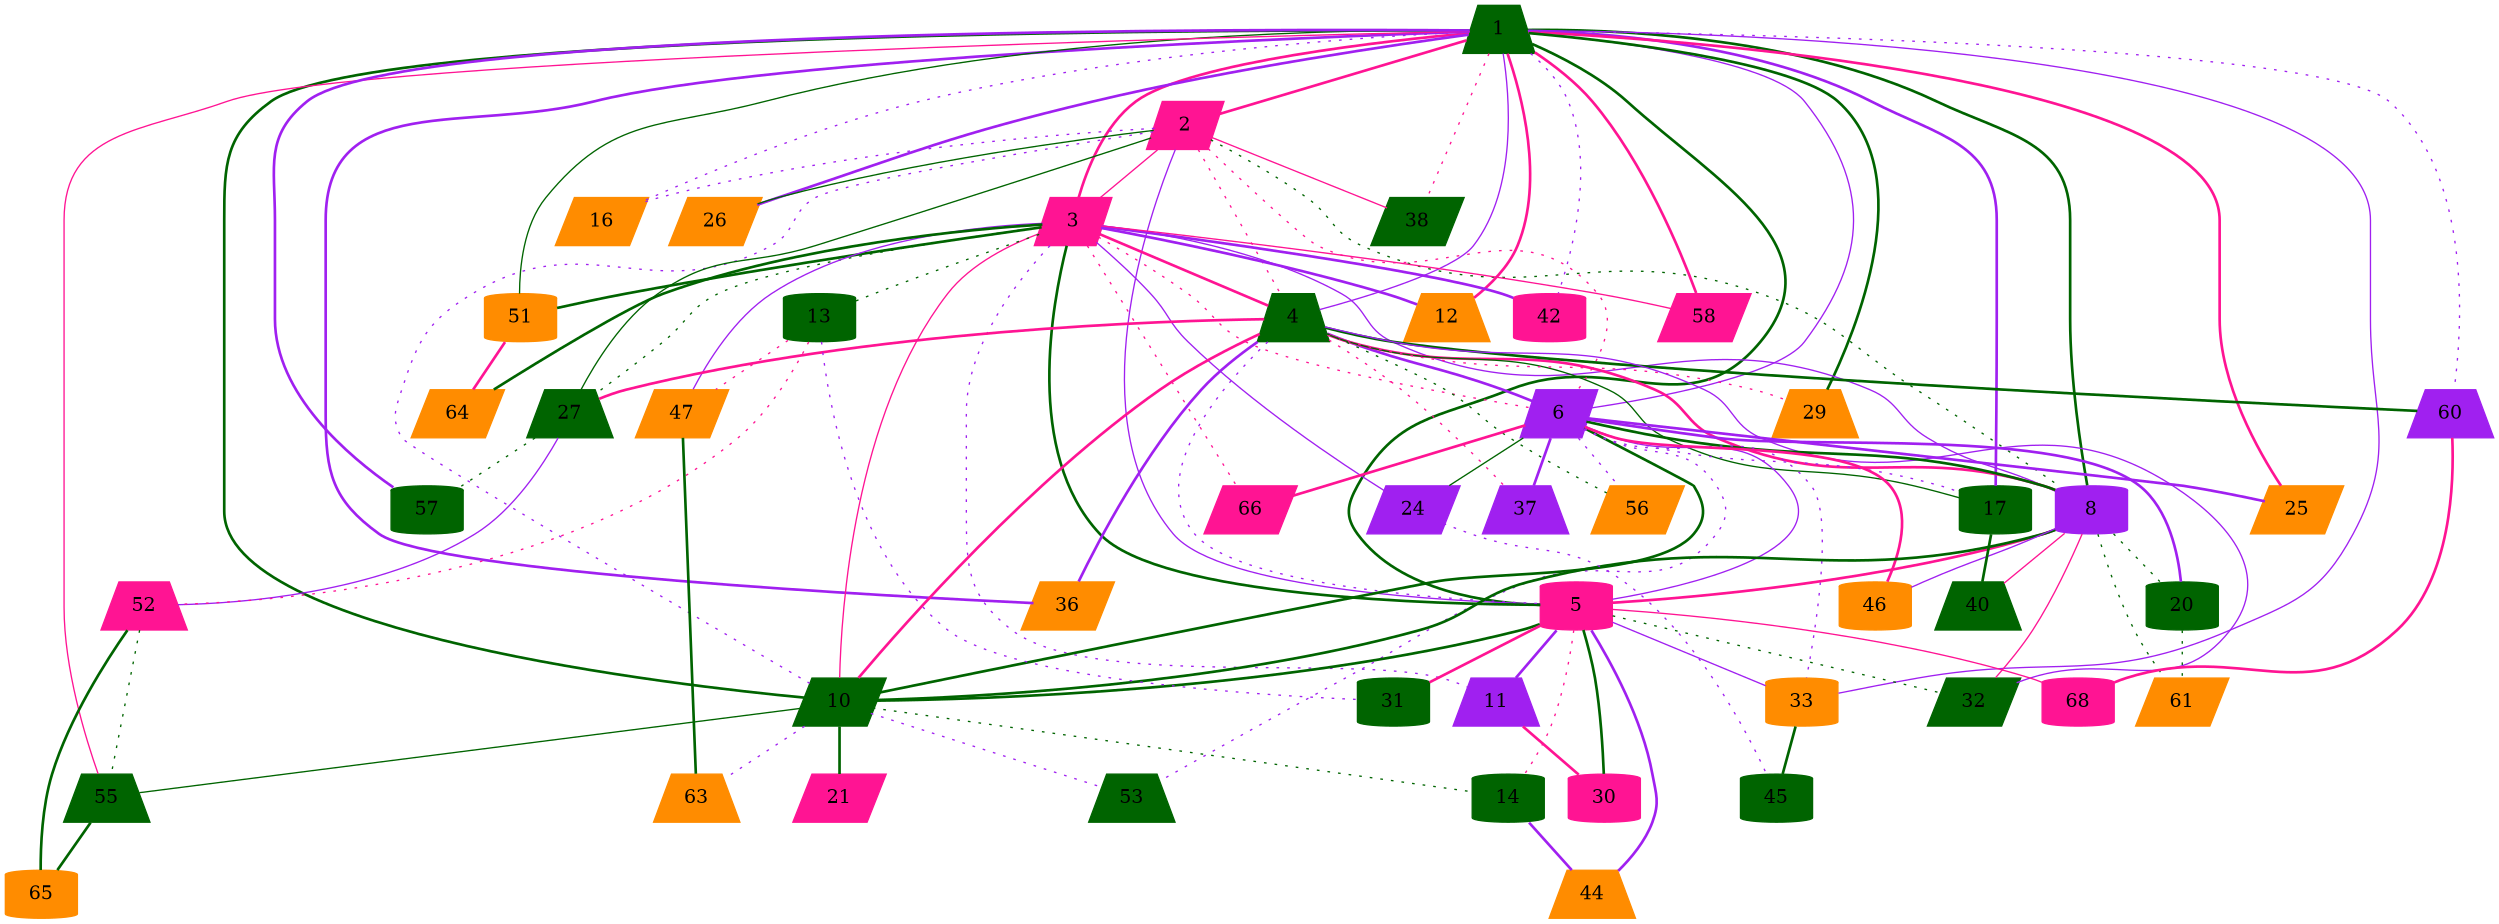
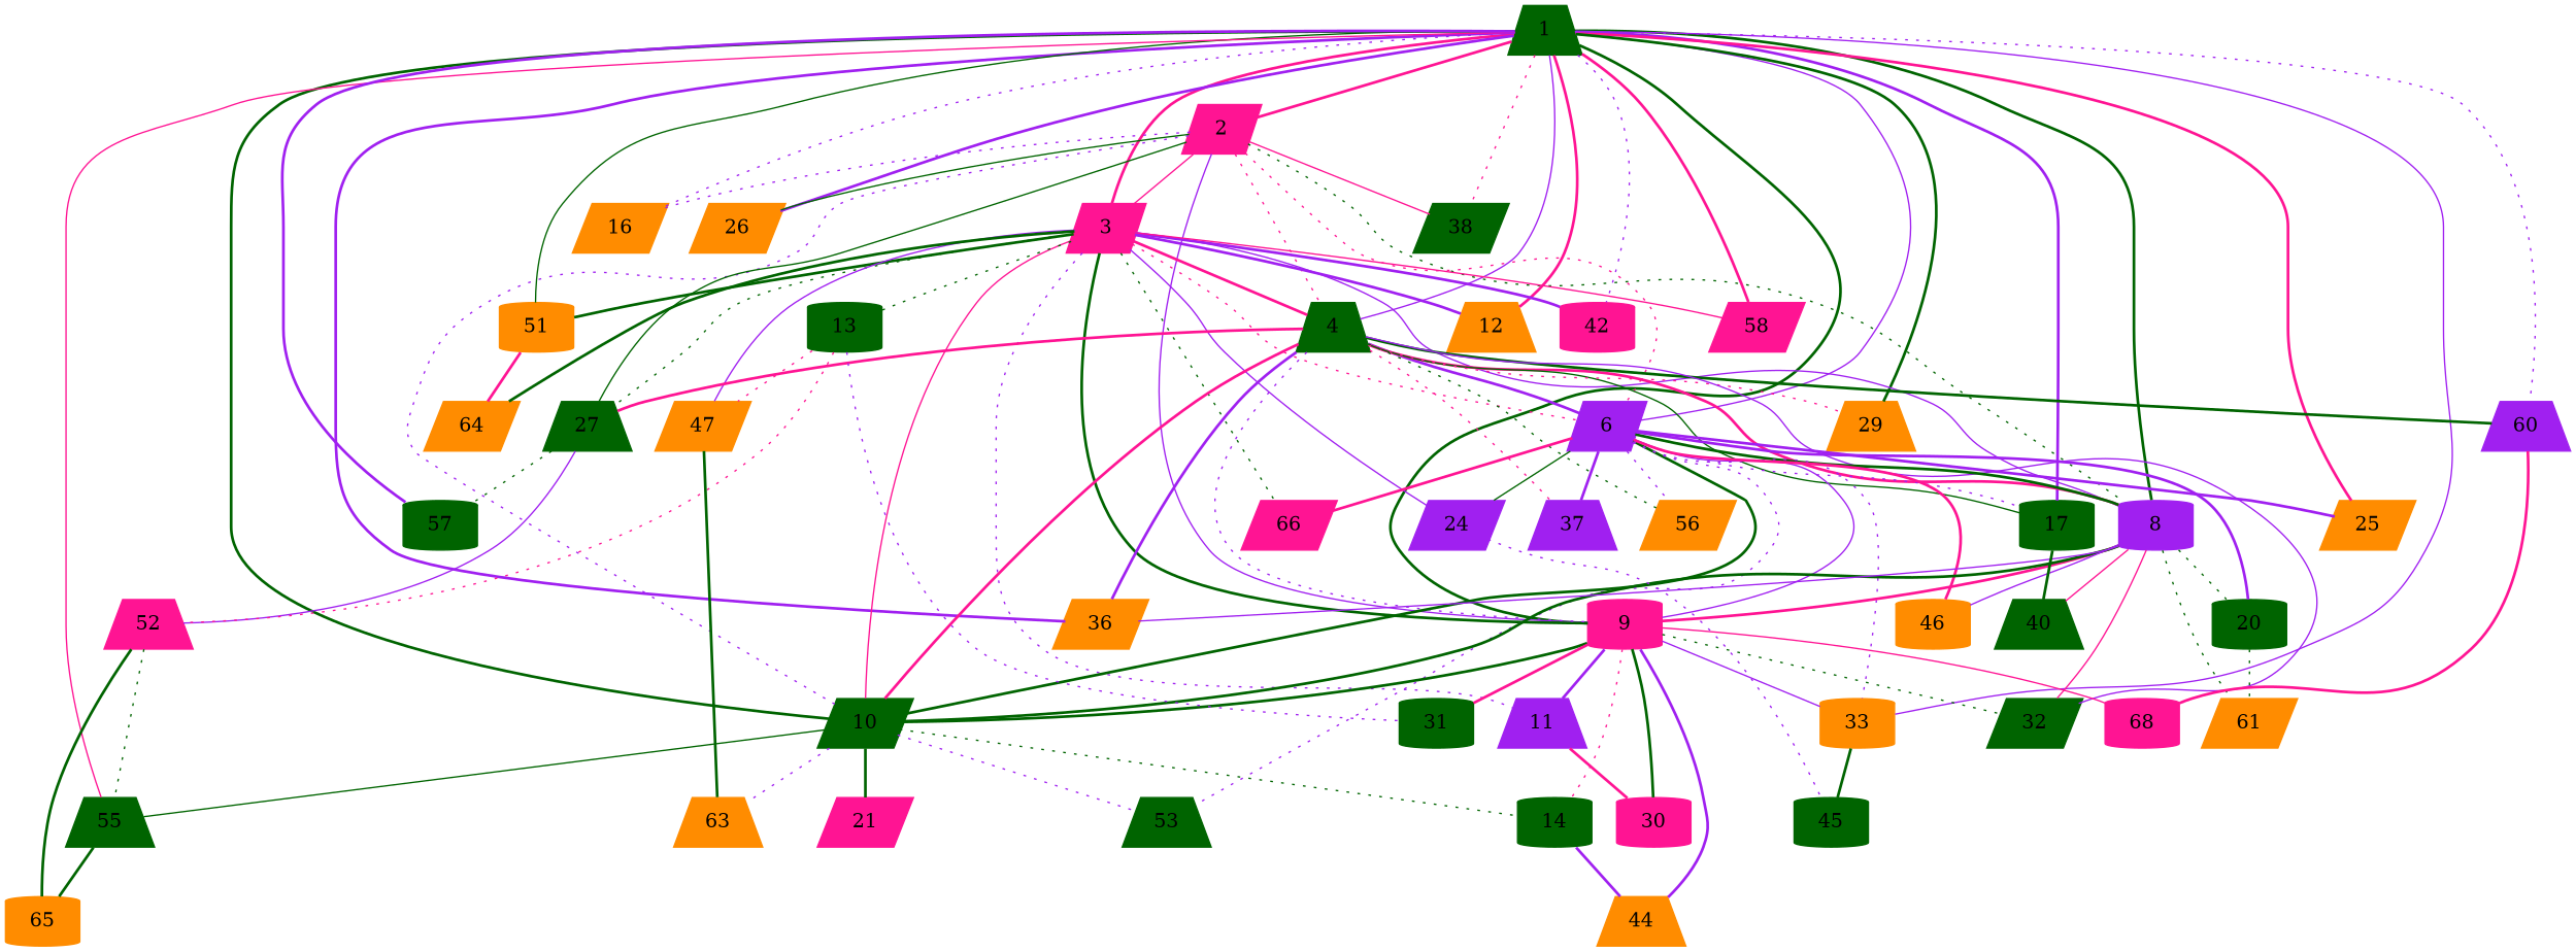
  graph {
    node [color=darkgreen shape=parallelogram style=filled]
    edge [color=purple style=bold]
    1 [shape=trapezium super="+69"]
    2 [color=deeppink super="+15"]
    3 [color=deeppink super="+5"]
    4 [shape=trapezium super="+7"]
    6 [color=purple super="+41"]
    8 [color=purple shape=cylinder super="+18"]
-   9 [color=deeppink shape=cylinder super="+43" label=5]
+   9 [color=deeppink shape=cylinder super="+43"]
    10 [super="+50"]
    12 [color=darkorange shape=trapezium]
    16 [color=darkorange super="+23"]
    17 [shape=cylinder super="+19"]
    25 [color=darkorange super="+67"]
    26 [color=darkorange]
    29 [color=darkorange shape=trapezium]
    33 [color=darkorange shape=cylinder super="+62"]
    36 [color=darkorange super="+39"]
    38
    42 [color=deeppink shape=cylinder]
    51 [color=darkorange shape=cylinder super="+54"]
    55 [shape=trapezium]
    57 [shape=cylinder]
    58 [color=deeppink]
    60 [color=purple shape=trapezium]
    27 [shape=trapezium super="+34"]
    11 [color=purple shape=trapezium super="+22"]
    13 [shape=cylinder super="+28"]
    24 [color=purple]
    47 [color=darkorange]
    64 [color=darkorange]
    66 [color=deeppink]
    32 [super="+49"]
    37 [color=purple shape=trapezium]
    56 [color=darkorange]
    20 [shape=cylinder super="+48"]
    46 [color=darkorange shape=cylinder]
    53 [shape=trapezium]
    40 [shape=trapezium]
    61 [color=darkorange]
    14 [shape=cylinder super="+35"]
    30 [color=deeppink shape=cylinder]
    31 [shape=cylinder]
    44 [color=darkorange shape=trapezium]
    68 [color=deeppink shape=cylinder]
    21 [color=deeppink]
    63 [color=darkorange shape=trapezium]
    45 [shape=cylinder]
    65 [color=darkorange shape=cylinder]
    52 [color=deeppink shape=trapezium super="+59"]
    1 -- 2 [color=deeppink]
    1 -- 3 [color=deeppink weight=2]
    1 -- 4 [style=solid weight=2]
    1 -- 6 [style=solid]
    1 -- 8 [color=darkgreen]
    1 -- 9 [color=darkgreen weight=2]
    1 -- 10 [color=darkgreen weight=2]
    1 -- 12 [color=deeppink]
    1 -- 16 [style=dotted weight=2]
    1 -- 17
    1 -- 25 [color=deeppink weight=2]
    1 -- 26
    1 -- 29 [color=darkgreen]
    1 -- 33 [style=solid]
    1 -- 36
    1 -- 38 [color=deeppink style=dotted]
    1 -- 42 [style=dotted]
    1 -- 51 [color=darkgreen style=solid]
    1 -- 55 [color=deeppink style=solid]
    1 -- 57
    1 -- 58 [color=deeppink]
    1 -- 60 [style=dotted]
    2 -- 3 [color=deeppink style=solid weight=2]
    2 -- 4 [color=deeppink style=dotted weight=3]
    2 -- 6 [color=deeppink style=dotted]
    2 -- 8 [color=darkgreen style=dotted]
    2 -- 9 [style=solid]
    2 -- 10 [style=dotted]
    2 -- 16 [style=dotted]
    2 -- 26 [color=darkgreen style=solid]
    2 -- 38 [color=deeppink style=solid]
    2 -- 27 [color=darkgreen style=solid]
    3 -- 4 [color=deeppink weight=4]
    3 -- 6 [color=deeppink style=dotted weight=2]
    3 -- 8 [style=solid weight=3]
    3 -- 9 [color=darkgreen weight=2]
    3 -- 10 [color=deeppink style=solid weight=2]
    3 -- 12
    3 -- 42
    3 -- 51 [color=darkgreen weight=2]
    3 -- 58 [color=deeppink style=solid]
    3 -- 27 [color=darkgreen style=dotted]
    3 -- 11 [style=dotted]
    3 -- 13 [color=darkgreen style=dotted weight=3]
    3 -- 24 [style=solid]
    3 -- 47 [style=solid]
    3 -- 64 [color=darkgreen]
-   3 -- 66 [color=deeppink style=dotted]
+   3 -- 66 [color=darkgreen style=dotted]
    4 -- 6 [weight=2]
    4 -- 8 [color=deeppink weight=2]
    4 -- 9 [style=dotted weight=2]
    4 -- 10 [color=deeppink weight=2]
    4 -- 17 [color=darkgreen style=solid]
    4 -- 29 [color=deeppink style=dotted]
    4 -- 36
    4 -- 60 [color=darkgreen]
    4 -- 27 [color=deeppink]
    4 -- 32 [style=solid]
    4 -- 37 [color=deeppink style=dotted]
    4 -- 56 [color=darkgreen style=dotted]
    6 -- 8 [color=darkgreen]
    6 -- 9 [style=solid weight=2]
    6 -- 10 [color=darkgreen]
    6 -- 17 [style=dotted]
    6 -- 25
    6 -- 33 [style=dotted]
    6 -- 24 [color=darkgreen style=solid]
    6 -- 66 [color=deeppink]
    6 -- 37
    6 -- 56 [style=dotted]
    6 -- 20 [weight=2]
    6 -- 46 [color=deeppink]
    6 -- 53 [style=dotted]
    8 -- 9 [color=deeppink]
    8 -- 10 [color=darkgreen]
+   8 -- 36 [style=solid]
    8 -- 32 [color=deeppink style=solid]
    8 -- 20 [color=darkgreen style=dotted]
    8 -- 46 [style=solid]
    8 -- 40 [color=deeppink style=solid]
    8 -- 61 [color=darkgreen style=dotted]
    9 -- 10 [color=darkgreen]
    9 -- 33 [style=solid]
    9 -- 11
    9 -- 32 [color=darkgreen style=dotted]
    9 -- 14 [color=deeppink style=dotted weight=2]
    9 -- 30 [color=darkgreen]
    9 -- 31 [color=deeppink]
    9 -- 44
    9 -- 68 [color=deeppink style=solid]
    10 -- 55 [color=darkgreen style=solid]
    10 -- 53 [style=dotted]
    10 -- 14 [color=darkgreen style=dotted]
    10 -- 21 [color=darkgreen]
    10 -- 63 [style=dotted]
    17 -- 40 [color=darkgreen]
    33 -- 45 [color=darkgreen]
    51 -- 64 [color=deeppink]
    55 -- 65 [color=darkgreen]
    60 -- 68 [color=deeppink]
    27 -- 57 [color=darkgreen style=dotted]
    27 -- 52 [style=solid]
    11 -- 30 [color=deeppink]
    13 -- 47 [color=deeppink style=dotted]
    13 -- 31 [style=dotted]
    13 -- 52 [color=deeppink style=dotted]
    24 -- 45 [style=dotted]
    47 -- 63 [color=darkgreen]
    20 -- 61 [color=darkgreen style=dotted]
    14 -- 44
    52 -- 55 [color=darkgreen style=dotted]
    52 -- 65 [color=darkgreen]
  }
